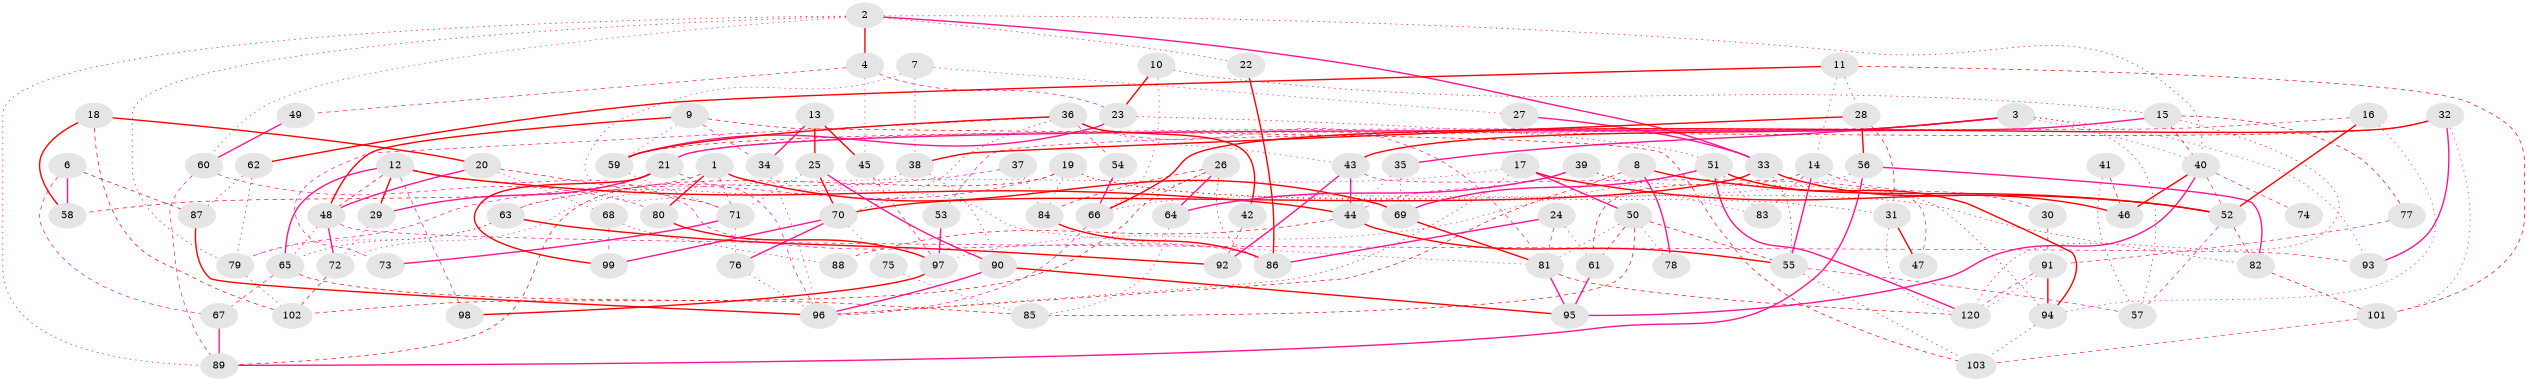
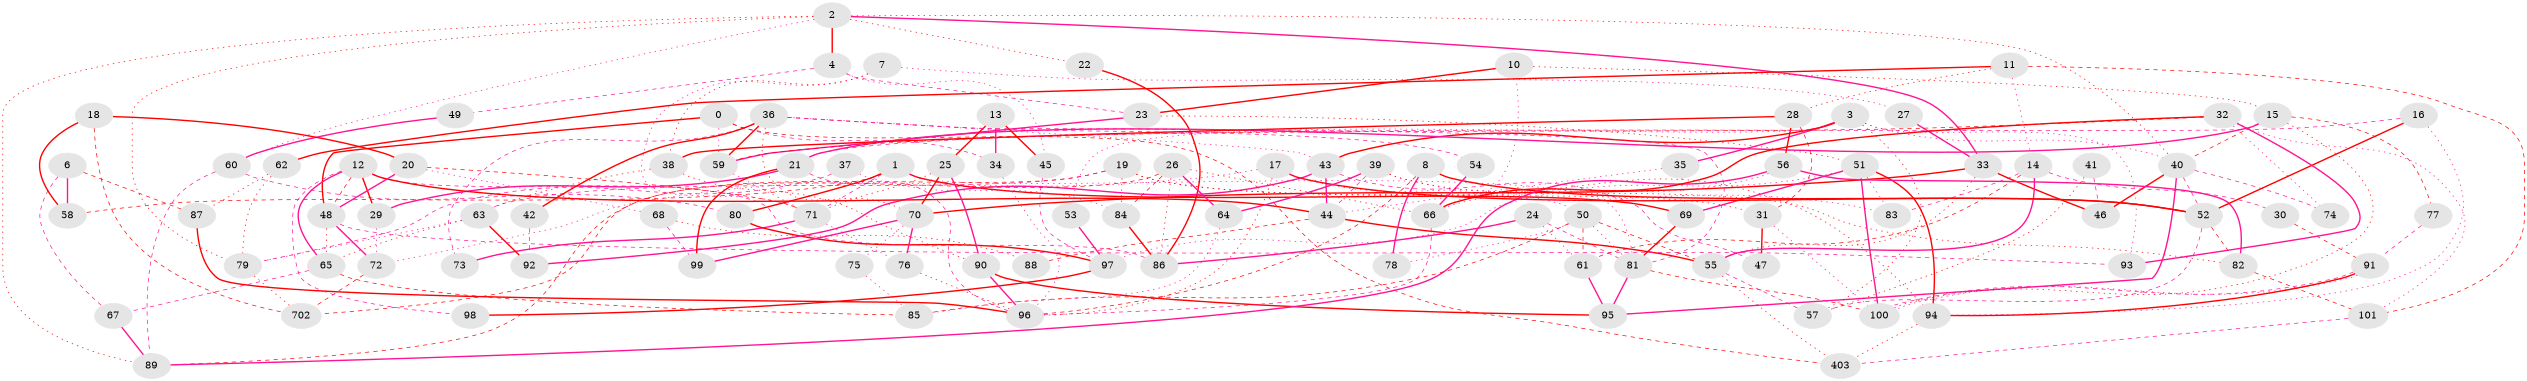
  graph {
    node [color=gray90 style=filled]
    edge [color=deeppink style=bold]
    1
    58
    69
    71
    80
    81
    73
    76
    97
-   100 [label=120]
+   100
    95
    2
    4
    22
    33
    40
    60
    79
    89
    23
    45
    49
    86
    55
    70
    46
    52
    74
-   102
+   102 [label=702]
    3
    35
    43
    53
    57
    93
    44
    47
    92
    59
    51
    19
    31
    63
    82
    84
    6
    67
    87
    96
    7
    27
    38
    90
    8
    78
-   9
+   9 [label=0]
    34
    48
-   103
+   103 [label=403]
    65
    72
    10
    15
    66
    21
    77
    11
    14
    28
    62
    101
    83
    30
    61
    56
    12
    29
    98
    88
    85
    13
    25
    91
    99
    16
    94
    17
    50
    18
    20
    68
    24
    75
    26
    64
    32
    36
    42
    54
    37
    39
    41
    1 -- 58 [color=red style=dashed]
    1 -- 69 [color=red]
    1 -- 71 [style=dashed]
    1 -- 80 [color=red]
    1 -- 81 [style=dotted]
    69 -- 81 [color=red]
    71 -- 73
    71 -- 76 [style=dotted]
    80 -- 97 [color=red]
    81 -- 100 [color=red style=dashed]
    81 -- 95
    76 -- 96 [color=red style=dotted]
    97 -- 98 [color=red]
    2 -- 4 [color=red]
    2 -- 22 [color=red style=dotted]
    2 -- 33
    2 -- 40 [color=red style=dotted]
    2 -- 60 [style=dotted]
    2 -- 79 [color=red style=dotted]
    2 -- 89 [color=red style=dotted]
    4 -- 23 [style=dashed]
    4 -- 45 [style=dotted]
    4 -- 49 [style=dashed]
    22 -- 86 [color=red]
    33 -- 55 [color=red style=dotted]
    33 -- 70 [color=red]
    33 -- 46 [color=red]
    40 -- 95
    40 -- 46 [color=red]
    40 -- 52 [style=dashed]
    40 -- 74 [style=dashed]
    60 -- 80 [style=dashed]
    60 -- 89 [style=dashed]
    79 -- 102 [color=red style=dotted]
    23 -- 59
    23 -- 51 [color=red style=dotted]
    45 -- 97 [style=dashed]
    49 -- 60
    55 -- 57 [style=dashed]
    55 -- 103 [color=red style=dotted]
    70 -- 76
    70 -- 99
    70 -- 75 [style=dotted]
    52 -- 57 [style=dashed]
    52 -- 82 [color=red style=dashed]
    3 -- 40 [style=dotted]
    3 -- 35
    3 -- 43 [color=red]
-   3 -- 53 [style=dashed]
+   3 -- 53 [style=dotted]
    3 -- 57 [color=red style=dotted]
    3 -- 93 [style=dotted]
    35 -- 69 [color=red style=dotted]
    35 -- 44 [style=dotted]
    43 -- 44
    43 -- 47 [style=dashed]
    43 -- 92
    53 -- 97
    44 -- 55 [color=red]
    44 -- 88 [color=red style=dashed]
    59 -- 71 [style=dotted]
    51 -- 69
    51 -- 97 [style=dotted]
    51 -- 100
    51 -- 83 [style=dotted]
    51 -- 94 [color=red]
    19 -- 89 [color=red style=dashed]
    19 -- 31 [color=red style=dotted]
    19 -- 63 [style=dashed]
    19 -- 82 [color=red style=dotted]
    19 -- 84 [color=red style=dotted]
    31 -- 100 [style=dotted]
    31 -- 47 [color=red]
    63 -- 79 [style=dotted]
    63 -- 92 [color=red]
    63 -- 65 [color=red style=dotted]
    82 -- 101 [color=red style=dashed]
    84 -- 86 [color=red]
    6 -- 58
    6 -- 67 [style=dashed]
    6 -- 87 [color=red style=dashed]
    67 -- 89
    87 -- 96 [color=red]
    7 -- 71 [style=dotted]
    7 -- 27 [style=dotted]
    7 -- 38 [color=red style=dotted]
    27 -- 33
    38 -- 63 [color=red style=dotted]
    38 -- 90 [color=red style=dotted]
    90 -- 95 [color=red]
    90 -- 96
    8 -- 52 [color=red]
    8 -- 96 [color=red style=dashed]
    8 -- 78
    9 -- 59 [style=dotted]
    9 -- 34 [style=dashed]
    9 -- 48 [color=red]
    9 -- 103 [color=red style=dashed]
    34 -- 96 [style=dotted]
    48 -- 93 [style=dashed]
    48 -- 65 [color=red style=dotted]
    48 -- 72
    65 -- 67 [style=dashed]
    65 -- 85 [color=red style=dashed]
    72 -- 102 [color=red style=dashed]
    10 -- 23 [color=red]
    10 -- 15 [color=red style=dotted]
    10 -- 66 [style=dotted]
    15 -- 100 [color=red style=dotted]
    15 -- 40 [color=red style=dashed]
    15 -- 21
    15 -- 77 [color=red style=dashed]
    66 -- 96 [style=dashed]
    21 -- 96 [style=dashed]
    21 -- 29
    21 -- 99 [color=red]
    77 -- 91 [style=dashed]
    11 -- 14 [style=dotted]
    11 -- 28 [color=red style=dotted]
    11 -- 62 [color=red]
    11 -- 101 [color=red style=dashed]
    14 -- 55
    14 -- 83 [style=dashed]
    14 -- 30 [style=dashed]
    14 -- 61 [color=red style=dashed]
    28 -- 31 [color=red style=dashed]
    28 -- 38 [color=red]
    28 -- 56 [color=red]
    62 -- 79 [color=red style=dotted]
    62 -- 87 [color=red style=dotted]
    101 -- 103 [style=dashed]
    30 -- 91 [color=red style=dashed]
    61 -- 95
    56 -- 89
    56 -- 82
    56 -- 66 [style=dotted]
    12 -- 86 [style=dashed]
    12 -- 44 [color=red]
    12 -- 48 [color=red style=dashed]
    12 -- 65
    12 -- 29 [color=red]
    12 -- 98 [style=dashed]
    29 -- 72 [style=dotted]
    13 -- 45 [color=red]
    13 -- 34
    13 -- 25 [color=red]
    25 -- 71 [color=red style=dotted]
    25 -- 70 [color=red]
    25 -- 90
    91 -- 100 [style=dashed]
    91 -- 100 [style=dotted]
    91 -- 94 [color=red]
    16 -- 52 [color=red]
    16 -- 21 [style=dashed]
    16 -- 94 [style=dotted]
    94 -- 103 [color=red style=dotted]
    17 -- 52 [color=red]
    17 -- 96 [color=red style=dotted]
    17 -- 72 [style=dotted]
-   17 -- 50
+   17 -- 50 [style=dotted]
    50 -- 81 [style=dotted]
    50 -- 55 [color=red style=dashed]
    50 -- 78 [style=dotted]
    50 -- 61 [color=red style=dashed]
    50 -- 85 [color=red style=dashed]
    18 -- 58 [color=red]
    18 -- 102 [color=red style=dashed]
    18 -- 20 [color=red]
    20 -- 71 [color=red style=dashed]
    20 -- 48
    20 -- 68 [style=dotted]
    68 -- 88 [color=red style=dotted]
    68 -- 99 [style=dashed]
    24 -- 81 [style=dashed]
    24 -- 86
    24 -- 61 [style=dotted]
    75 -- 85 [style=dotted]
    26 -- 86 [color=red style=dotted]
    26 -- 102 [color=red style=dashed]
    26 -- 84 [color=red style=dashed]
    26 -- 66 [color=red style=dotted]
    26 -- 64
    64 -- 85 [style=dotted]
+   32 -- 74 [style=dotted]
    32 -- 93
    32 -- 59 [color=red style=dashed]
    32 -- 66 [color=red]
    32 -- 101 [style=dotted]
    36 -- 81 [style=dashed]
    36 -- 73 [style=dashed]
    36 -- 70 [color=red style=dotted]
    36 -- 43 [style=dotted]
    36 -- 59 [color=red]
    36 -- 42 [color=red]
    36 -- 54 [style=dashed]
    42 -- 92 [style=dashed]
    54 -- 66
    37 -- 79 [style=dashed]
    37 -- 84 [style=dotted]
    39 -- 44 [style=dashed]
    39 -- 83 [style=dotted]
    39 -- 94 [color=red style=dotted]
    39 -- 64
-   41 -- 46 [color=red style=dashed]
+   41 -- 46 [style=dashed]
    41 -- 57 [color=red style=dotted]
  }
